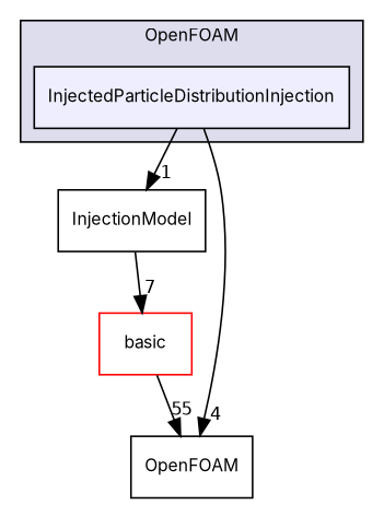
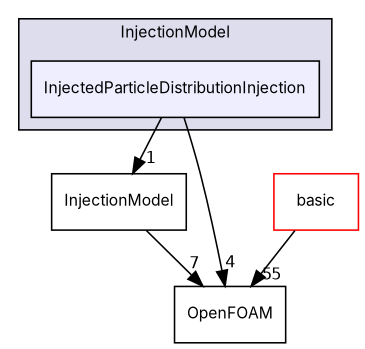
  digraph {
    compound=true
    fontname=Inter
    node [fontname=Inter fontsize=10 shape=box]
    edge [fontname=Inter labeldistance=1.5 labelfontname=Helvetica labelfontsize=10]
    n1 [fillcolor="#eeeeff" label=InjectedParticleDistributionInjection pencolor=black style=filled]
    n2 [label=InjectionModel]
    n3 [color=black label=OpenFOAM]
    n4 [color=red label=basic]
    subgraph cluster_1 {
      bgcolor="#ddddee"
      fontsize=10
-     label=OpenFOAM
+     label=InjectionModel
      pencolor=black
      n1
    }
    n1 -> n2 [headlabel=1]
    n1 -> n3 [headlabel=4]
-   n2 -> n4 [headlabel=7]
+   n2 -> n3 [headlabel=7]
    n4 -> n3 [headlabel=55]
  }
